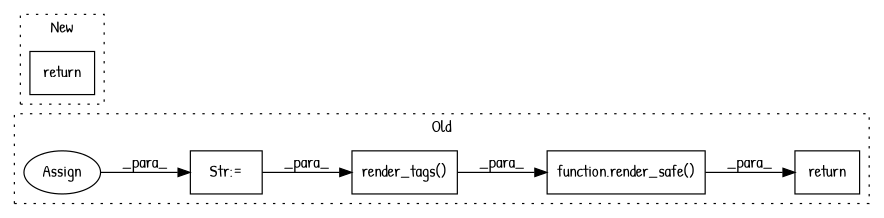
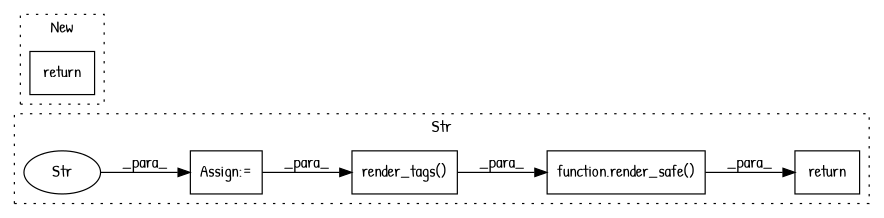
  digraph {
    fontname="Patrick Hand"
    rankdir=LR
    node [a=75 fontname="Patrick Hand" l=7 shape=box]
    edge [fontname="Patrick Hand"]
    n1 [l="28,1" label="render_tags()" s="5925,5978"]
    n2 [l="10,1" label="function.render_safe()" s="5915,5979"]
-   n3 [a=68 l=3 label="Str:=" s=5887]
-   n4 [a=66 l=13 label=Assign s=5890 shape=ellipse]
+   n3 [a=68 l=3 label="Assign:=" s=5887]
+   n4 [a=66 l=13 label=Str s=5890 shape=ellipse]
    n5 [a=93 label=return s=5908]
    n6 [a=93 label=return s=5936]
    subgraph cluster_1 {
-     label=Old
+     label=Str
      style=dotted
      n1
      n2
      n3
      n4
      n5
    }
    subgraph cluster_2 {
      label=New
      style=dotted
      n6
    }
    n1 -> n2 [label=_para_]
    n2 -> n5 [label=_para_]
    n3 -> n1 [label=_para_]
    n4 -> n3 [label=_para_]
  }
